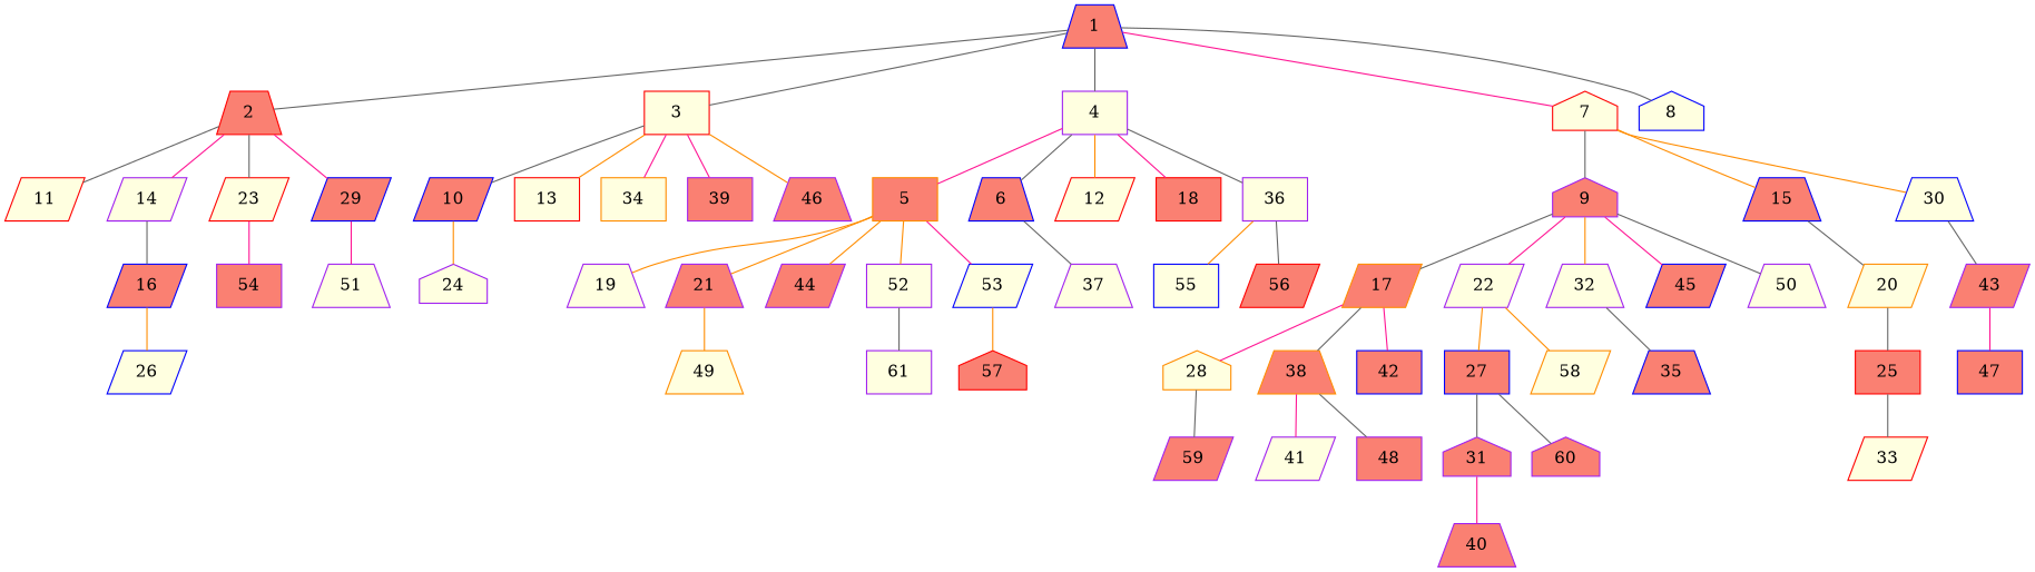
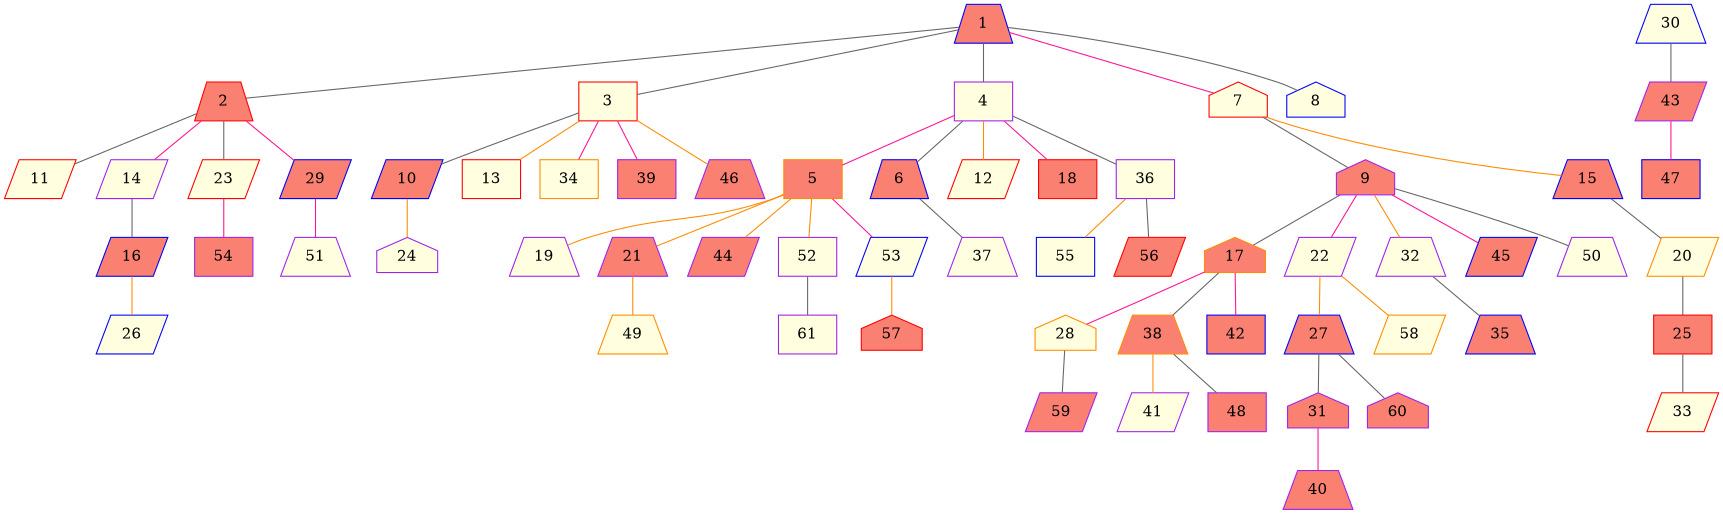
  graph {
    node [color=purple fillcolor=salmon shape=parallelogram style=filled]
    edge [color=gray40]
    1 [color=blue shape=trapezium]
    2 [color=red shape=trapezium]
    3 [color=red fillcolor=lightyellow shape=box]
    4 [fillcolor=lightyellow shape=box]
    7 [color=red fillcolor=lightyellow shape=house]
    8 [color=blue fillcolor=lightyellow shape=house]
    11 [color=red fillcolor=lightyellow]
    14 [fillcolor=lightyellow]
    23 [color=red fillcolor=lightyellow]
    29 [color=blue]
    10 [color=blue]
    13 [color=red fillcolor=lightyellow shape=box]
    34 [color=darkorange fillcolor=lightyellow shape=box]
    39 [shape=box]
    46 [shape=trapezium]
    5 [color=darkorange shape=box]
    6 [color=blue shape=trapezium]
    12 [color=red fillcolor=lightyellow]
    18 [color=red shape=box]
    36 [fillcolor=lightyellow shape=box]
    9 [shape=house]
    15 [color=blue shape=trapezium]
    30 [color=blue fillcolor=lightyellow shape=trapezium]
    16 [color=blue]
    54 [shape=box]
    51 [fillcolor=lightyellow shape=trapezium]
    24 [fillcolor=lightyellow shape=house]
    19 [fillcolor=lightyellow shape=trapezium]
    21 [shape=trapezium]
    44
    52 [fillcolor=lightyellow shape=box]
    53 [color=blue fillcolor=lightyellow]
    37 [fillcolor=lightyellow shape=trapezium]
    55 [color=blue fillcolor=lightyellow shape=box]
    56 [color=red]
    49 [color=darkorange fillcolor=lightyellow shape=trapezium]
    61 [fillcolor=lightyellow shape=box]
    57 [color=red shape=house]
-   17 [color=darkorange]
+   17 [color=darkorange shape=house]
    22 [fillcolor=lightyellow]
    32 [fillcolor=lightyellow shape=trapezium]
    45 [color=blue]
    50 [fillcolor=lightyellow shape=trapezium]
    20 [color=darkorange fillcolor=lightyellow]
    43
    28 [color=darkorange fillcolor=lightyellow shape=house]
    38 [color=darkorange shape=trapezium]
    42 [color=blue shape=box]
-   27 [color=blue shape=box]
+   27 [color=blue shape=trapezium]
    58 [color=darkorange fillcolor=lightyellow]
    35 [color=blue shape=trapezium]
    26 [color=blue fillcolor=lightyellow]
    25 [color=red shape=box]
    59
    41 [fillcolor=lightyellow]
    48 [shape=box]
    33 [color=red fillcolor=lightyellow]
    31 [shape=house]
    60 [shape=house]
    40 [shape=trapezium]
    47 [color=blue shape=box]
    1 -- 2
    1 -- 3
    1 -- 4
    1 -- 7 [color=deeppink]
    1 -- 8
    2 -- 11
    2 -- 14 [color=deeppink]
    2 -- 23
    2 -- 29 [color=deeppink]
    3 -- 10
    3 -- 13 [color=darkorange]
    3 -- 34 [color=deeppink]
    3 -- 39 [color=deeppink]
    3 -- 46 [color=darkorange]
    4 -- 5 [color=deeppink]
    4 -- 6
    4 -- 12 [color=darkorange]
    4 -- 18 [color=deeppink]
    4 -- 36
    7 -- 9
    7 -- 15 [color=darkorange]
-   7 -- 30 [color=darkorange]
    14 -- 16
    23 -- 54 [color=deeppink]
    29 -- 51 [color=deeppink]
    10 -- 24 [color=darkorange]
    5 -- 19 [color=darkorange]
    5 -- 21 [color=darkorange]
    5 -- 44 [color=darkorange]
    5 -- 52 [color=darkorange]
    5 -- 53 [color=deeppink]
    6 -- 37
    36 -- 55 [color=darkorange]
    36 -- 56
    9 -- 17
    9 -- 22 [color=deeppink]
    9 -- 32 [color=darkorange]
    9 -- 45 [color=deeppink]
    9 -- 50
    15 -- 20
    30 -- 43
    16 -- 26 [color=darkorange]
    21 -- 49 [color=darkorange]
    52 -- 61
    53 -- 57 [color=darkorange]
    17 -- 28 [color=deeppink]
    17 -- 38
    17 -- 42 [color=deeppink]
    22 -- 27 [color=darkorange]
    22 -- 58 [color=darkorange]
    32 -- 35
    20 -- 25
    43 -- 47 [color=deeppink]
    28 -- 59
-   38 -- 41 [color=deeppink]
+   38 -- 41 [color=darkorange]
    38 -- 48
    27 -- 31
    27 -- 60
    25 -- 33
    31 -- 40 [color=deeppink]
  }
